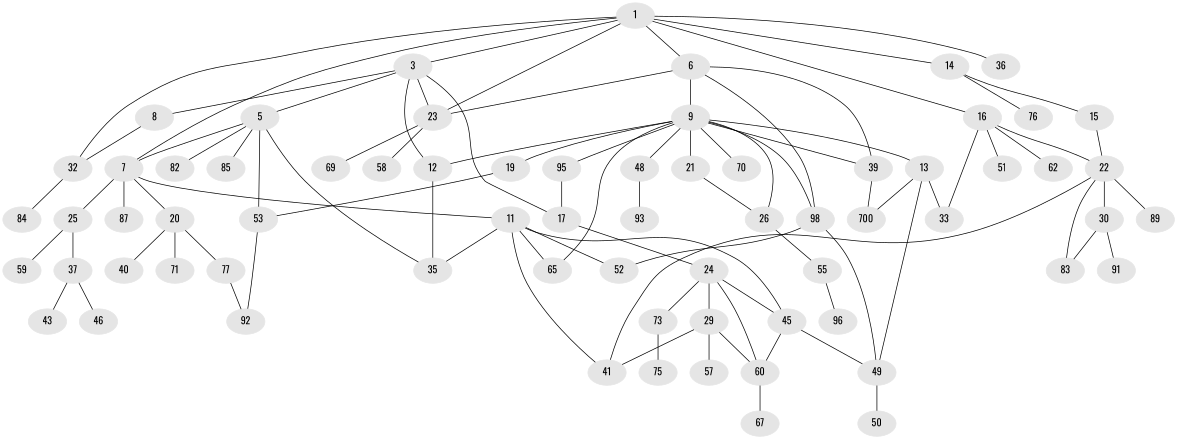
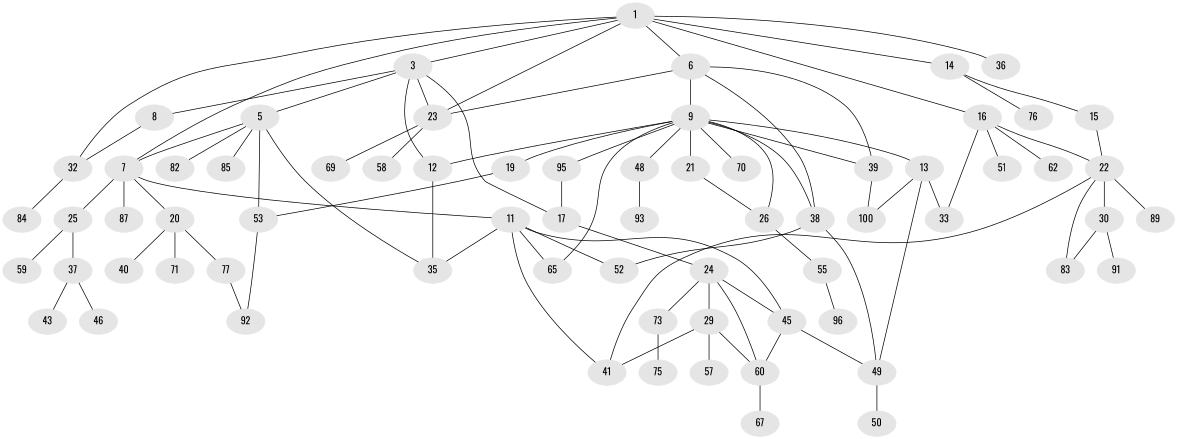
  graph {
    fontname=Oswald
    node [color=gray90 fontname=Oswald style=filled]
    edge [fontname=Oswald]
    1 [super="+2"]
    3 [super="+8"]
    6 [super="+31"]
    7 [super="+56"]
    14 [super="+63"]
    16 [super="+72"]
    23 [super="+27"]
    32 [super="+68"]
    36
    n10 [label=8]
    5 [super="+10"]
    12
    17 [super="+61"]
    9 [super="+47"]
-   38 [super="+94" label=98]
+   38 [super="+94"]
    39 [super="+44"]
    11 [super="+86"]
    20
    25 [super="+34"]
    87
    15
    76
    33
    22 [super="+74"]
    51
    62
    58 [super="+64"]
    69
    84
    35 [super="+96"]
    53 [super="+88"]
    82
    85
    24 [super="+28"]
    92
    13 [super="+18"]
    19
    21 [super="+42"]
    26
    48
    65
    70
    95
    52
    49 [super="+99"]
-   100 [label=700]
+   100
    41 [super="+81"]
    45 [super="+54"]
    40 [super="+79"]
    71
    77 [super="+78"]
    37
    59
    55 [super="+80"]
    93
    60 [super="+66"]
    50
    30
    83
    89
    29
    73
    91 [super="+97"]
    57
    67 [super="+90"]
    75
    43
    46
    n69 [label=96]
    1 -- 3
    1 -- 6
    1 -- 7
    1 -- 14
    1 -- 16
    1 -- 23
    1 -- 32
    1 -- 36
    3 -- 23
    3 -- n10
    3 -- 5
    3 -- 12
    3 -- 17
    6 -- 23
    6 -- 9
    6 -- 38
    6 -- 39
    7 -- 11
    7 -- 20
    7 -- 25
    7 -- 87
    14 -- 15
    14 -- 76
    16 -- 33
    16 -- 22
    16 -- 51
    16 -- 62
    23 -- 58
    23 -- 69
    32 -- 84
    n10 -- 32
    5 -- 7
    5 -- 35
    5 -- 53
    5 -- 82
    5 -- 85
    12 -- 35
    17 -- 24
    9 -- 12
    9 -- 38
    9 -- 39
    9 -- 13
    9 -- 19
    9 -- 21
    9 -- 26
    9 -- 48
    9 -- 65
    9 -- 70
    9 -- 95
    38 -- 52
    38 -- 49
    39 -- 100
    11 -- 35
    11 -- 65
    11 -- 52
    11 -- 41
    11 -- 45
    20 -- 40
    20 -- 71
    20 -- 77
    25 -- 37
    25 -- 59
    15 -- 22
    22 -- 41
    22 -- 30
    22 -- 83
    22 -- 89
    53 -- 92
    24 -- 45
    24 -- 60
    24 -- 29
    24 -- 73
    13 -- 33
    13 -- 49
    13 -- 100
    19 -- 53
    21 -- 26
    26 -- 55
    48 -- 93
    95 -- 17
    49 -- 50
    45 -- 49
    45 -- 60
    77 -- 92
    37 -- 43
    37 -- 46
    55 -- n69
    60 -- 67
    30 -- 83
    30 -- 91
    29 -- 41
    29 -- 60
    29 -- 57
    73 -- 75
  }
